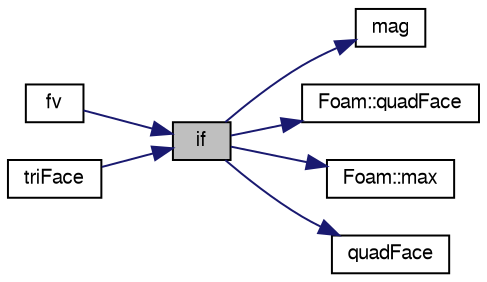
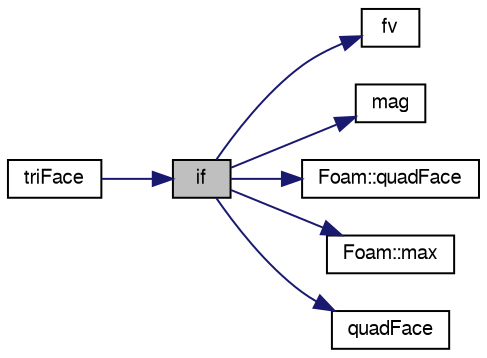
  digraph {
    rankdir=LR
    node [color=black fontname=FreeSans fontsize=10 shape=record]
    edge [color=midnightblue fontname=FreeSans fontsize=10 labelfontname=FreeSans labelfontsize=10 style=solid]
    n1 [fillcolor=grey75 fontcolor=black height=0.2 label=if style=filled width=0.4]
    n2 [height=0.2 label=fv width=0.4]
    n3 [height=0.2 label=mag width=0.4]
    n4 [height=0.2 label="Foam::quadFace" width=0.4]
    n5 [height=0.2 label="Foam::max" width=0.4]
    n6 [height=0.2 label=quadFace width=0.4]
    n7 [height=0.2 label=triFace width=0.4]
-   n2 -> n1
+   n1 -> n2
    n1 -> n3
    n1 -> n4
    n1 -> n5
    n1 -> n6
    n7 -> n1
  }
